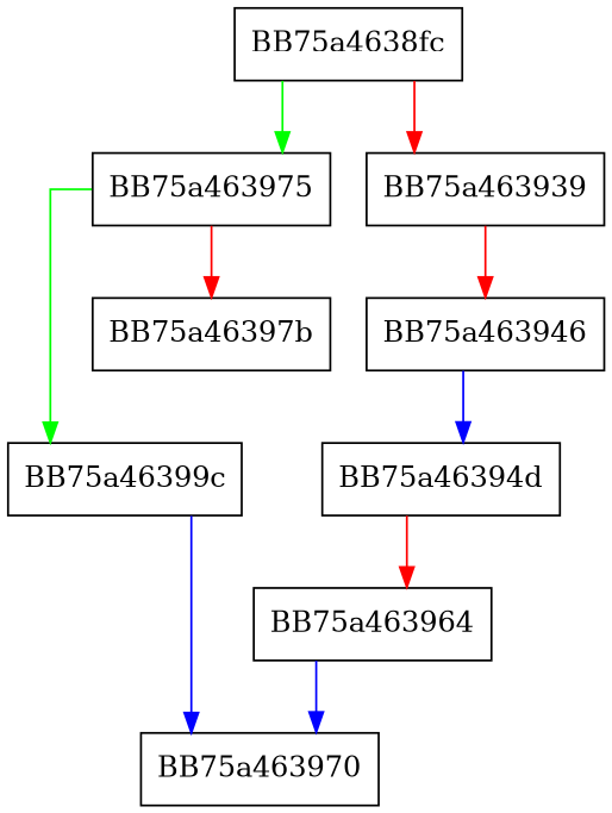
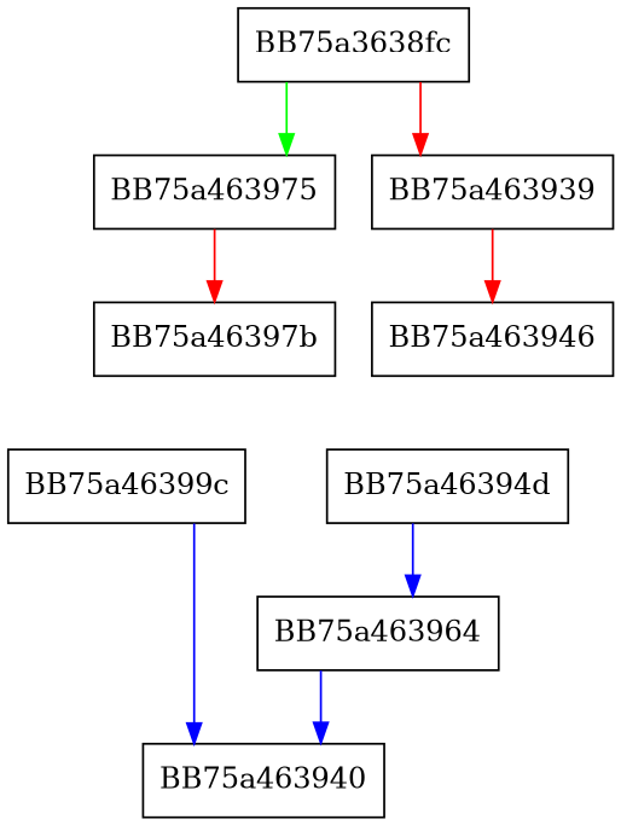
  digraph {
    splines=ortho
    node [shape=box]
    edge [color=blue]
-   BB75a4638fc
+   BB75a4638fc [label=BB75a3638fc]
    BB75a463975
    BB75a463939
    BB75a46399c
    BB75a46397b
    BB75a463946
-   BB75a463970
+   BB75a463970 [label=BB75a463940]
    BB75a46394d
    BB75a463964
    BB75a4638fc -> BB75a463975 [color=green]
    BB75a4638fc -> BB75a463939 [color=red]
-   BB75a463975 -> BB75a46399c [color=green]
    BB75a463975 -> BB75a46397b [color=red]
    BB75a463939 -> BB75a463946 [color=red]
    BB75a46399c -> BB75a463970
-   BB75a463946 -> BB75a46394d
-   BB75a46394d -> BB75a463964 [color=red]
+   BB75a46394d -> BB75a463964
    BB75a463964 -> BB75a463970
  }
